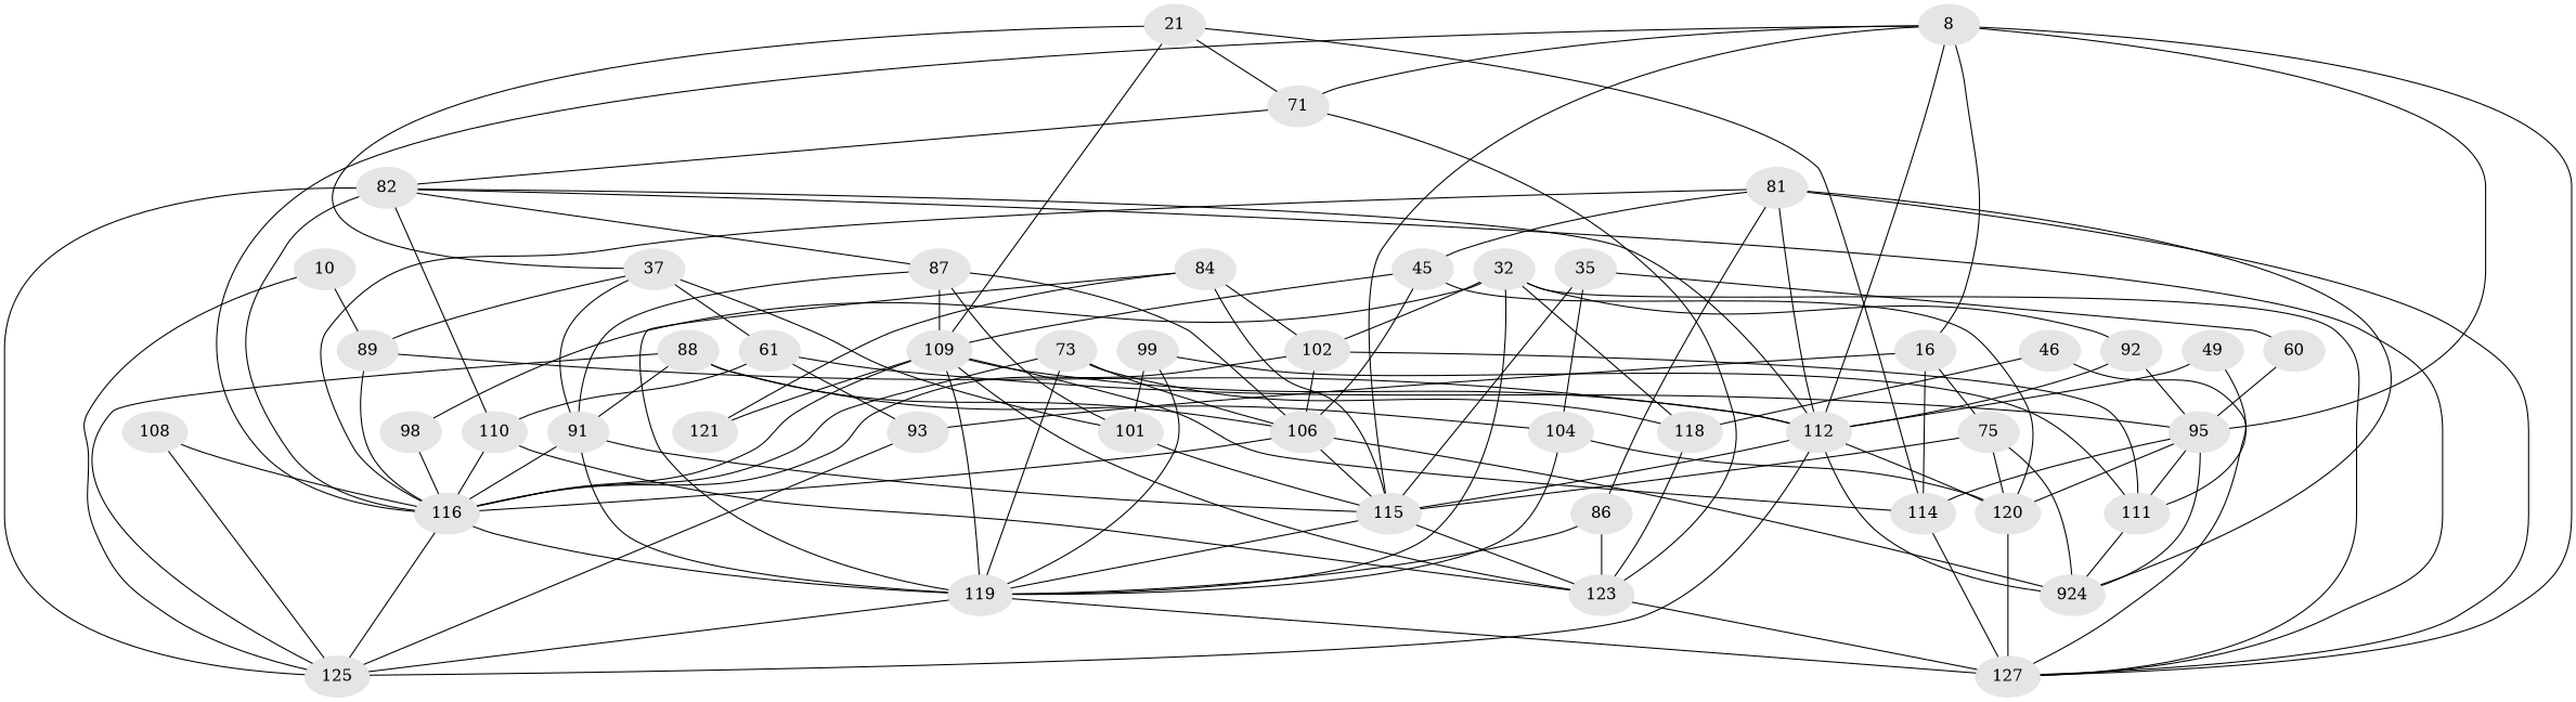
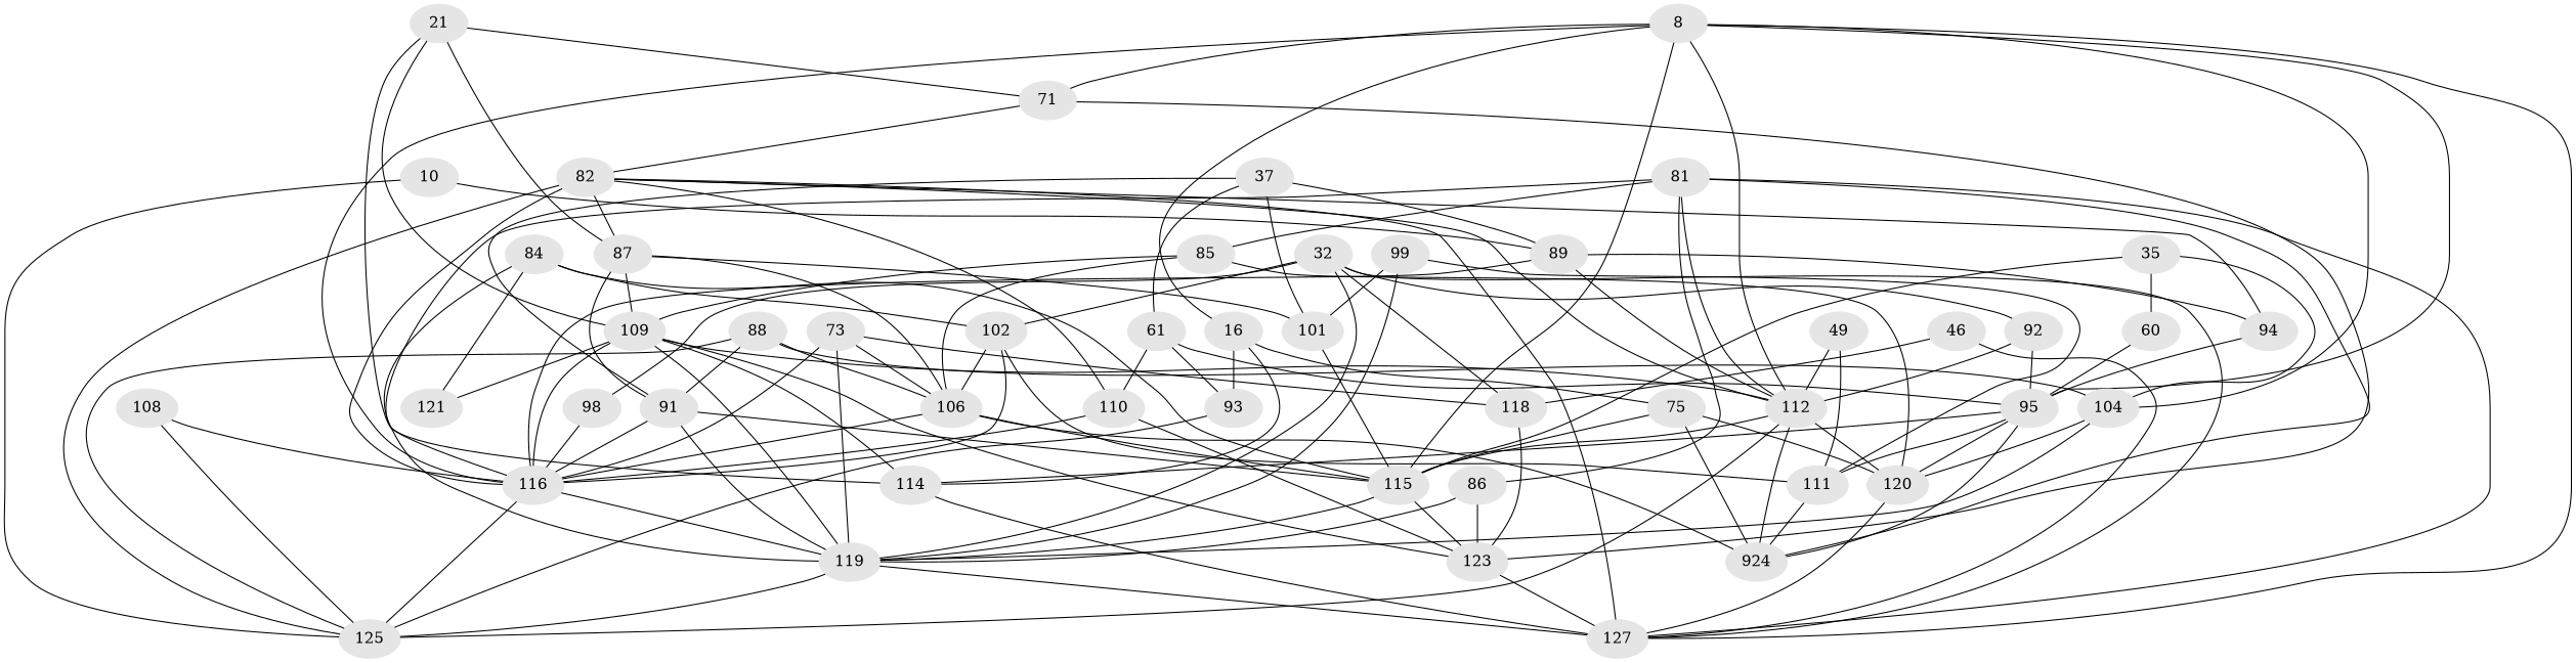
  graph {
    node [color=gray90 style=filled]
    8 [super="+4"]
    16
    71
    95 [super="+18+78"]
    104
    112 [super="+26+30+36+44+67+76"]
    115 [super="+58+27+9"]
    116 [super="+42+45+54+113"]
    127 [super="+53+96+122"]
    75 [super="+60"]
    93 [super="+65"]
    114 [super="+6"]
    82 [super="+52+69"]
    123 [super="+56"]
    111
    120 [super="+107+117"]
    n17 [label=924 super="+97+63"]
    119 [super="+70+105"]
    125 [super="+51+100"]
    10
    89
+   94
    21 [super="+20"]
    37
    109 [super="+31+68+47+72"]
    61
    91 [super="+17"]
    101 [super="+77"]
    121
    32 [super="+25"]
    92 [super="+64"]
    98
    102 [super="+39"]
    118
    106 [super="+66+83"]
    n36 [label=60 super="+13"]
    35
    110 [super="+40+55"]
    46
    49
    87
    73
    99 [super="+14"]
    81 [super="+48+79+59"]
-   85 [label=45]
+   85
    86
    84
    88
    108
    8 -- 16
    8 -- 71 [weight=2]
    8 -- 95
+   8 -- 104
    8 -- 112
    8 -- 115
    8 -- 116
    8 -- 127 [weight=2]
    16 -- 75
    16 -- 93
    16 -- 114 [weight=2]
    71 -- 82
    71 -- 123
    95 -- 114
    95 -- 111
    95 -- 120
    95 -- n17
    104 -- 120
    104 -- 119
    112 -- 115 [weight=3]
    112 -- 120 [weight=2]
    112 -- n17 [weight=2]
    112 -- 125
    115 -- 123
    115 -- 119
    116 -- 119 [weight=2]
    116 -- 125
    75 -- 115
    75 -- 120
    75 -- n17
    93 -- 125
    114 -- 127 [weight=3]
    82 -- 112
    82 -- 116 [weight=3]
    82 -- 127
    82 -- 125 [weight=3]
+   82 -- 94
    82 -- 110
    82 -- 87
    123 -- 127 [weight=2]
    111 -- n17
    120 -- 127 [weight=2]
    119 -- 127 [weight=2]
    119 -- 125 [weight=4]
    10 -- 125 [weight=2]
    10 -- 89
    89 -- 112
    89 -- 116
+   89 -- 94
+   94 -- 95
    21 -- 71
    21 -- 114
-   21 -- 37
+   21 -- 87
    21 -- 109
    37 -- 89
    37 -- 61
    37 -- 91
    37 -- 101 [weight=2]
    109 -- 112 [weight=2]
    109 -- 116 [weight=6]
    109 -- 114
    109 -- 123 [weight=2]
    109 -- 119 [weight=2]
    109 -- 121
    61 -- 95
    61 -- 93 [weight=2]
    61 -- 110
    91 -- 115 [weight=2]
    91 -- 116
    91 -- 119 [weight=2]
    101 -- 115
    32 -- 127
    32 -- 119
    32 -- 92 [weight=2]
    32 -- 98
    32 -- 102
    32 -- 118
    92 -- 95
    92 -- 112
    98 -- 116 [weight=3]
    102 -- 116
    102 -- 111 [weight=2]
    102 -- 106
    118 -- 123
    106 -- 115 [weight=2]
    106 -- 116
    106 -- n17
    n36 -- 95
    35 -- 104
    35 -- 115
    35 -- n36 [weight=2]
    110 -- 116
    110 -- 123
    46 -- 127
    46 -- 118
    49 -- 112
    49 -- 111
    87 -- 109
    87 -- 91
    87 -- 101
    87 -- 106
    73 -- 116
    73 -- 119 [weight=2]
    73 -- 118
    73 -- 106 [weight=2]
    99 -- 111
    99 -- 119
    99 -- 101
    81 -- 112 [weight=3]
    81 -- 116 [weight=2]
    81 -- 127
    81 -- n17
    81 -- 85
    81 -- 86
    85 -- 120
    85 -- 109
    85 -- 106
    86 -- 123
    86 -- 119 [weight=2]
    84 -- 115
    84 -- 119
    84 -- 121
    84 -- 102
    88 -- 104
    88 -- 125
    88 -- 91
    88 -- 106
    108 -- 116
    108 -- 125
  }
